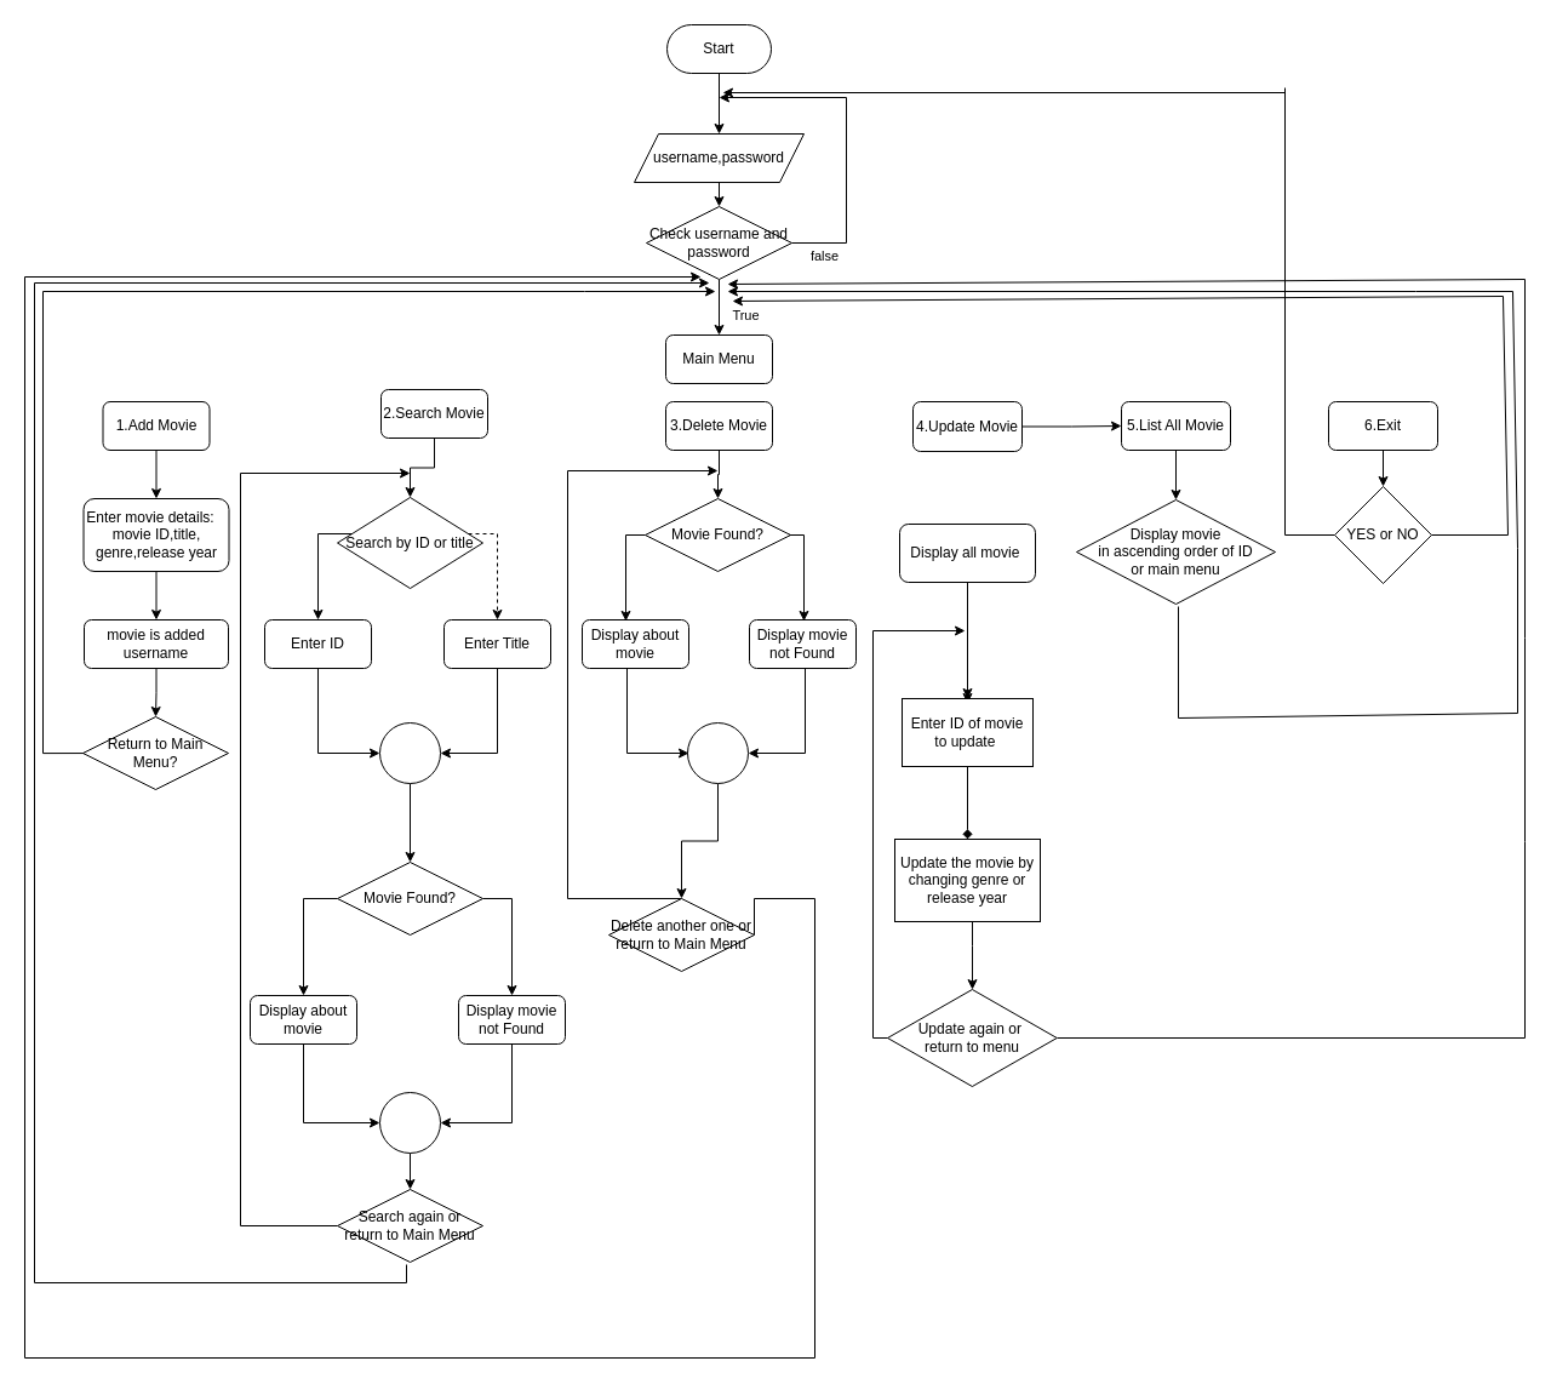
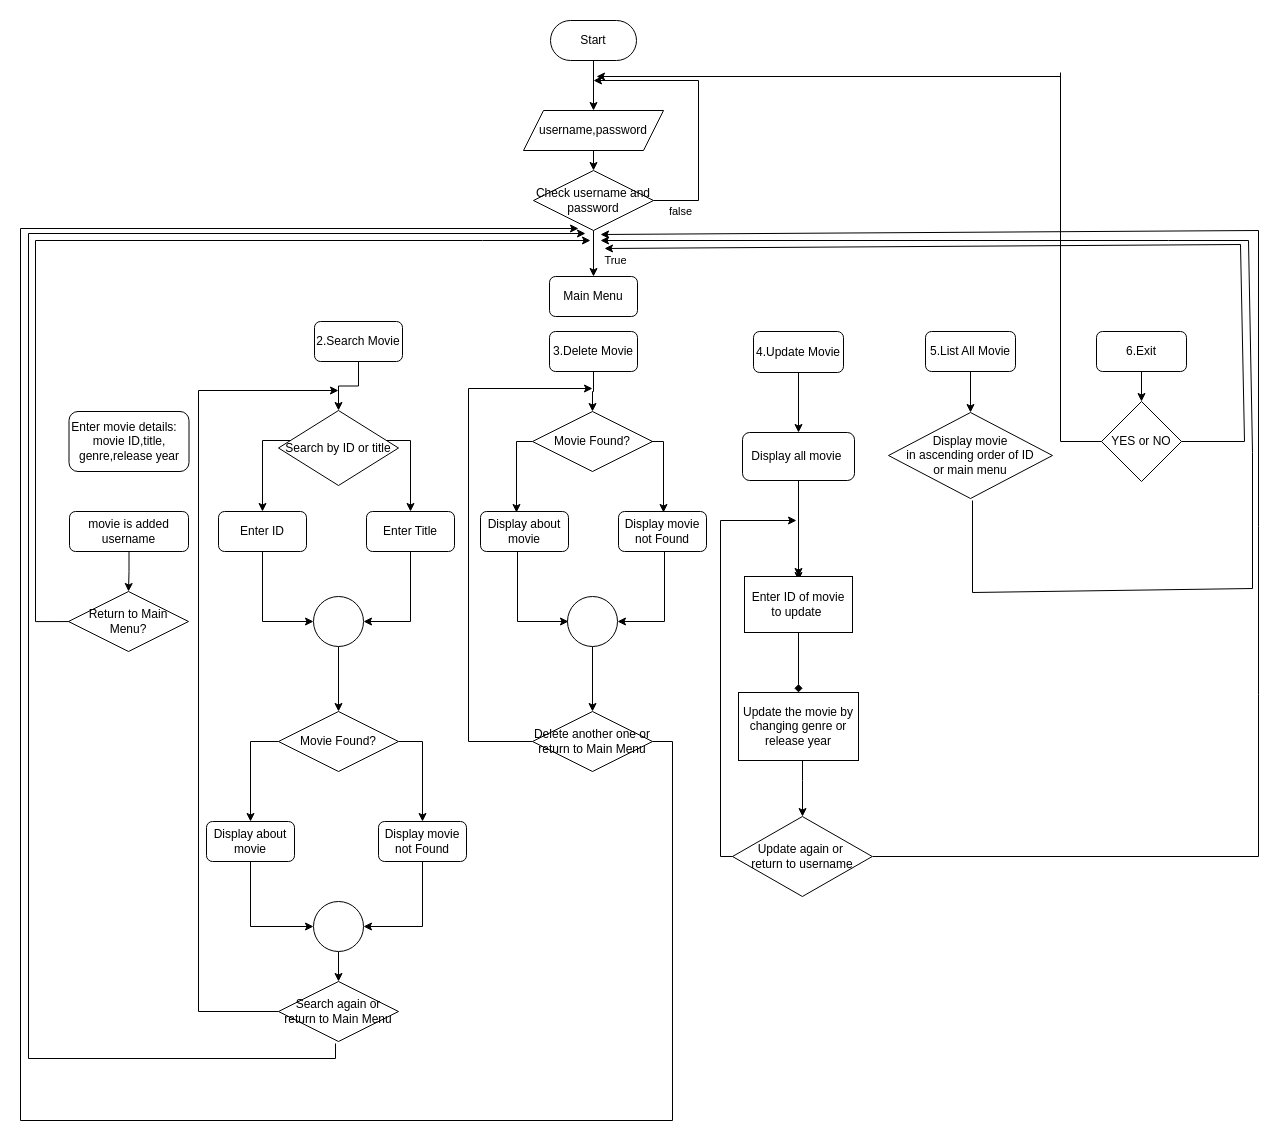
  <mxCell id="0" value="" />
  <mxCell id="1" parent="0" />
  <mxCell id="2" style="edgeStyle=orthogonalEdgeStyle;rounded=0;orthogonalLoop=1;jettySize=auto;html=1;entryX=0.5;entryY=0;entryDx=0;entryDy=0;" parent="1" source="3" target="5" edge="1"><mxGeometry relative="1" as="geometry" /></mxCell>
  <mxCell id="3" value="Start" style="rounded=1;whiteSpace=wrap;html=1;arcSize=50;" parent="1" vertex="1"><mxGeometry x="550" y="20" width="86" height="40" as="geometry" /></mxCell>
  <mxCell id="4" style="edgeStyle=orthogonalEdgeStyle;rounded=0;orthogonalLoop=1;jettySize=auto;html=1;exitX=0.5;exitY=1;exitDx=0;exitDy=0;entryX=0.5;entryY=0;entryDx=0;entryDy=0;" parent="1" source="5" target="57" edge="1"><mxGeometry relative="1" as="geometry" /></mxCell>
  <mxCell id="5" value="username,password" style="shape=parallelogram;perimeter=parallelogramPerimeter;whiteSpace=wrap;html=1;fixedSize=1;" parent="1" vertex="1"><mxGeometry x="523" y="110" width="140" height="40" as="geometry" /></mxCell>
- <mxCell id="6" style="edgeStyle=orthogonalEdgeStyle;rounded=0;orthogonalLoop=1;jettySize=auto;html=1;exitX=0.5;exitY=1;exitDx=0;exitDy=0;entryX=0.5;entryY=0;entryDx=0;entryDy=0;" parent="1" source="7" target="19" edge="1"><mxGeometry relative="1" as="geometry" /></mxCell>
- <mxCell id="7" value="1.Add Movie" style="rounded=1;whiteSpace=wrap;html=1;" parent="1" vertex="1"><mxGeometry x="84.5" y="331" width="88" height="40" as="geometry" /></mxCell>
  <mxCell id="8" style="edgeStyle=orthogonalEdgeStyle;rounded=0;orthogonalLoop=1;jettySize=auto;html=1;entryX=0.5;entryY=0;entryDx=0;entryDy=0;" parent="1" source="9" target="26" edge="1"><mxGeometry relative="1" as="geometry" /></mxCell>
  <mxCell id="9" value="2.Search Movie" style="rounded=1;whiteSpace=wrap;html=1;" parent="1" vertex="1"><mxGeometry x="314" y="321" width="88" height="40" as="geometry" /></mxCell>
  <mxCell id="10" style="edgeStyle=orthogonalEdgeStyle;rounded=0;orthogonalLoop=1;jettySize=auto;html=1;entryX=0.5;entryY=0;entryDx=0;entryDy=0;" parent="1" source="11" target="43" edge="1"><mxGeometry relative="1" as="geometry" /></mxCell>
  <mxCell id="11" value="3.Delete Movie" style="rounded=1;whiteSpace=wrap;html=1;" parent="1" vertex="1"><mxGeometry x="549" y="331" width="88" height="40" as="geometry" /></mxCell>
- <mxCell id="12" value="" style="edgeStyle=orthogonalEdgeStyle;rounded=0;orthogonalLoop=1;jettySize=auto;html=1;" edge="1" parent="1" source="13" target="15"><mxGeometry relative="1" as="geometry" /></mxCell>
+ <mxCell id="12" value="" style="edgeStyle=orthogonalEdgeStyle;rounded=0;orthogonalLoop=1;jettySize=auto;html=1;" edge="1" parent="1" source="13" target="67"><mxGeometry relative="1" as="geometry" /></mxCell>
  <mxCell id="13" value="4.Update Movie" style="rounded=1;whiteSpace=wrap;html=1;" parent="1" vertex="1"><mxGeometry x="753" y="331" width="90" height="41" as="geometry" /></mxCell>
  <mxCell id="14" value="" style="edgeStyle=orthogonalEdgeStyle;rounded=0;orthogonalLoop=1;jettySize=auto;html=1;" edge="1" parent="1" source="15" target="74"><mxGeometry relative="1" as="geometry" /></mxCell>
  <mxCell id="15" value="5.List All Movie" style="rounded=1;whiteSpace=wrap;html=1;" parent="1" vertex="1"><mxGeometry x="925" y="331" width="90" height="40" as="geometry" /></mxCell>
  <mxCell id="16" value="" style="edgeStyle=orthogonalEdgeStyle;rounded=0;orthogonalLoop=1;jettySize=auto;html=1;" edge="1" parent="1" source="17" target="77"><mxGeometry relative="1" as="geometry" /></mxCell>
  <mxCell id="17" value="6.Exit" style="rounded=1;whiteSpace=wrap;html=1;" parent="1" vertex="1"><mxGeometry x="1096" y="331" width="90" height="40" as="geometry" /></mxCell>
- <mxCell id="18" style="edgeStyle=orthogonalEdgeStyle;rounded=0;orthogonalLoop=1;jettySize=auto;html=1;entryX=0.5;entryY=0;entryDx=0;entryDy=0;" parent="1" source="19" target="21" edge="1"><mxGeometry relative="1" as="geometry" /></mxCell>
  <mxCell id="19" value="Enter movie details:&amp;nbsp; &amp;nbsp; movie ID,title, genre,release year" style="rounded=1;whiteSpace=wrap;html=1;" parent="1" vertex="1"><mxGeometry x="68.5" y="411" width="120" height="60" as="geometry" /></mxCell>
  <mxCell id="20" style="edgeStyle=orthogonalEdgeStyle;rounded=0;orthogonalLoop=1;jettySize=auto;html=1;entryX=0.5;entryY=0;entryDx=0;entryDy=0;" parent="1" source="21" target="23" edge="1"><mxGeometry relative="1" as="geometry" /></mxCell>
  <mxCell id="21" value="movie is added username" style="rounded=1;whiteSpace=wrap;html=1;" parent="1" vertex="1"><mxGeometry x="69" y="511" width="119" height="40" as="geometry" /></mxCell>
  <mxCell id="22" style="edgeStyle=orthogonalEdgeStyle;rounded=0;orthogonalLoop=1;jettySize=auto;html=1;" parent="1" edge="1"><mxGeometry relative="1" as="geometry"><mxPoint x="590" y="240" as="targetPoint" /><mxPoint x="71.882" y="621.059" as="sourcePoint" /><Array as="points"><mxPoint x="35" y="621" /><mxPoint x="35" y="240" /><mxPoint x="482" y="240" /></Array></mxGeometry></mxCell>
  <mxCell id="23" value="Return to Main Menu?" style="rhombus;whiteSpace=wrap;html=1;" parent="1" vertex="1"><mxGeometry x="68" y="591" width="120" height="60" as="geometry" /></mxCell>
  <mxCell id="24" style="edgeStyle=orthogonalEdgeStyle;rounded=0;orthogonalLoop=1;jettySize=auto;html=1;entryX=0.5;entryY=0;entryDx=0;entryDy=0;" parent="1" source="26" target="28" edge="1"><mxGeometry relative="1" as="geometry"><Array as="points"><mxPoint x="262" y="440" /></Array></mxGeometry></mxCell>
- <mxCell id="25" style="edgeStyle=orthogonalEdgeStyle;rounded=0;orthogonalLoop=1;jettySize=auto;html=1;entryX=0.5;entryY=0;entryDx=0;entryDy=0;dashed=1;" parent="1" source="26" target="30" edge="1"><mxGeometry relative="1" as="geometry"><Array as="points"><mxPoint x="410" y="440" /></Array></mxGeometry></mxCell>
+ <mxCell id="25" style="edgeStyle=orthogonalEdgeStyle;rounded=0;orthogonalLoop=1;jettySize=auto;html=1;entryX=0.5;entryY=0;entryDx=0;entryDy=0;" parent="1" source="26" target="30" edge="1"><mxGeometry relative="1" as="geometry"><Array as="points"><mxPoint x="410" y="440" /></Array></mxGeometry></mxCell>
  <mxCell id="26" value="Search by ID or title" style="rhombus;whiteSpace=wrap;html=1;" parent="1" vertex="1"><mxGeometry x="278" y="410" width="120" height="75" as="geometry" /></mxCell>
  <mxCell id="27" style="edgeStyle=orthogonalEdgeStyle;rounded=0;orthogonalLoop=1;jettySize=auto;html=1;entryX=0;entryY=0.5;entryDx=0;entryDy=0;" parent="1" edge="1"><mxGeometry relative="1" as="geometry"><mxPoint x="262" y="551" as="sourcePoint" /><mxPoint x="313" y="621" as="targetPoint" /><Array as="points"><mxPoint x="262" y="621.06" /></Array></mxGeometry></mxCell>
  <mxCell id="28" value="Enter ID" style="rounded=1;whiteSpace=wrap;html=1;" parent="1" vertex="1"><mxGeometry x="218" y="511" width="88" height="40" as="geometry" /></mxCell>
  <mxCell id="29" style="edgeStyle=orthogonalEdgeStyle;rounded=0;orthogonalLoop=1;jettySize=auto;html=1;entryX=1;entryY=0.5;entryDx=0;entryDy=0;" parent="1" source="30" target="32" edge="1"><mxGeometry relative="1" as="geometry"><mxPoint x="410" y="620" as="targetPoint" /><Array as="points"><mxPoint x="410" y="621" /></Array></mxGeometry></mxCell>
  <mxCell id="30" value="Enter Title" style="rounded=1;whiteSpace=wrap;html=1;" parent="1" vertex="1"><mxGeometry x="366" y="511" width="88" height="40" as="geometry" /></mxCell>
  <mxCell id="31" style="edgeStyle=orthogonalEdgeStyle;rounded=0;orthogonalLoop=1;jettySize=auto;html=1;entryX=0.5;entryY=0;entryDx=0;entryDy=0;" parent="1" source="32" target="35" edge="1"><mxGeometry relative="1" as="geometry" /></mxCell>
  <mxCell id="32" value="" style="ellipse;whiteSpace=wrap;html=1;aspect=fixed;" parent="1" vertex="1"><mxGeometry x="313" y="596" width="50" height="50" as="geometry" /></mxCell>
  <mxCell id="33" style="edgeStyle=orthogonalEdgeStyle;rounded=0;orthogonalLoop=1;jettySize=auto;html=1;entryX=0.5;entryY=0;entryDx=0;entryDy=0;" parent="1" source="35" target="37" edge="1"><mxGeometry relative="1" as="geometry"><Array as="points"><mxPoint x="250" y="741" /></Array></mxGeometry></mxCell>
  <mxCell id="34" style="edgeStyle=orthogonalEdgeStyle;rounded=0;orthogonalLoop=1;jettySize=auto;html=1;entryX=0.5;entryY=0;entryDx=0;entryDy=0;" parent="1" source="35" target="39" edge="1"><mxGeometry relative="1" as="geometry"><Array as="points"><mxPoint x="422" y="741" /></Array></mxGeometry></mxCell>
  <mxCell id="35" value="Movie Found?" style="rhombus;whiteSpace=wrap;html=1;" parent="1" vertex="1"><mxGeometry x="278" y="711" width="120" height="60" as="geometry" /></mxCell>
  <mxCell id="36" style="edgeStyle=orthogonalEdgeStyle;rounded=0;orthogonalLoop=1;jettySize=auto;html=1;entryX=0;entryY=0.5;entryDx=0;entryDy=0;" parent="1" source="37" target="50" edge="1"><mxGeometry relative="1" as="geometry"><Array as="points"><mxPoint x="250" y="926" /></Array></mxGeometry></mxCell>
  <mxCell id="37" value="Display about movie" style="rounded=1;whiteSpace=wrap;html=1;" parent="1" vertex="1"><mxGeometry x="206" y="821" width="88" height="40" as="geometry" /></mxCell>
  <mxCell id="38" style="edgeStyle=orthogonalEdgeStyle;rounded=0;orthogonalLoop=1;jettySize=auto;html=1;entryX=1;entryY=0.5;entryDx=0;entryDy=0;" parent="1" source="39" target="50" edge="1"><mxGeometry relative="1" as="geometry"><Array as="points"><mxPoint x="422" y="926" /></Array></mxGeometry></mxCell>
  <mxCell id="39" value="Display movie not Found" style="rounded=1;whiteSpace=wrap;html=1;" parent="1" vertex="1"><mxGeometry x="378" y="821" width="88" height="40" as="geometry" /></mxCell>
  <mxCell id="40" style="edgeStyle=orthogonalEdgeStyle;rounded=0;orthogonalLoop=1;jettySize=auto;html=1;" parent="1" source="42" edge="1"><mxGeometry relative="1" as="geometry"><mxPoint x="338" y="390" as="targetPoint" /><Array as="points"><mxPoint x="198" y="1011" /><mxPoint x="198" y="390" /></Array></mxGeometry></mxCell>
  <mxCell id="41" style="edgeStyle=orthogonalEdgeStyle;rounded=0;orthogonalLoop=1;jettySize=auto;html=1;" parent="1" edge="1"><mxGeometry relative="1" as="geometry"><mxPoint x="585" y="233" as="targetPoint" /><mxPoint x="335" y="1043" as="sourcePoint" /><Array as="points"><mxPoint x="335" y="1058" /><mxPoint x="28" y="1058" /><mxPoint x="28" y="233" /></Array></mxGeometry></mxCell>
  <mxCell id="42" value="Search again or return to Main Menu" style="rhombus;whiteSpace=wrap;html=1;" parent="1" vertex="1"><mxGeometry x="278" y="981" width="120" height="60" as="geometry" /></mxCell>
  <mxCell id="43" value="Movie Found?" style="rhombus;whiteSpace=wrap;html=1;" parent="1" vertex="1"><mxGeometry x="532" y="411" width="120" height="60" as="geometry" /></mxCell>
  <mxCell id="44" value="Display about movie" style="rounded=1;whiteSpace=wrap;html=1;" parent="1" vertex="1"><mxGeometry x="480" y="511" width="88" height="40" as="geometry" /></mxCell>
  <mxCell id="45" value="Display movie not Found" style="rounded=1;whiteSpace=wrap;html=1;" parent="1" vertex="1"><mxGeometry x="618" y="511" width="88" height="40" as="geometry" /></mxCell>
  <mxCell id="46" style="edgeStyle=orthogonalEdgeStyle;rounded=0;orthogonalLoop=1;jettySize=auto;html=1;" parent="1" source="48" edge="1"><mxGeometry relative="1" as="geometry"><mxPoint x="592" y="388" as="targetPoint" /><Array as="points"><mxPoint x="468" y="741" /><mxPoint x="468" y="388" /></Array></mxGeometry></mxCell>
  <mxCell id="47" style="edgeStyle=orthogonalEdgeStyle;rounded=0;orthogonalLoop=1;jettySize=auto;html=1;exitX=1;exitY=0.5;exitDx=0;exitDy=0;" parent="1" source="48" edge="1"><mxGeometry relative="1" as="geometry"><mxPoint x="578" y="228" as="targetPoint" /><mxPoint x="545" y="771" as="sourcePoint" /><Array as="points"><mxPoint x="672" y="741" /><mxPoint x="672" y="1120" /><mxPoint x="20" y="1120" /><mxPoint x="20" y="228" /></Array></mxGeometry></mxCell>
- <mxCell id="48" value="Delete another one or return to Main Menu" style="rhombus;whiteSpace=wrap;html=1;" parent="1" vertex="1"><mxGeometry x="502" y="741" width="120" height="60" as="geometry" /></mxCell>
+ <mxCell id="48" value="Delete another one or return to Main Menu" style="rhombus;whiteSpace=wrap;html=1;" parent="1" vertex="1"><mxGeometry x="532" y="711" width="120" height="60" as="geometry" /></mxCell>
  <mxCell id="49" style="edgeStyle=orthogonalEdgeStyle;rounded=0;orthogonalLoop=1;jettySize=auto;html=1;entryX=0.5;entryY=0;entryDx=0;entryDy=0;" parent="1" source="50" target="42" edge="1"><mxGeometry relative="1" as="geometry" /></mxCell>
  <mxCell id="50" value="" style="ellipse;whiteSpace=wrap;html=1;aspect=fixed;" parent="1" vertex="1"><mxGeometry x="313" y="901" width="50" height="50" as="geometry" /></mxCell>
  <mxCell id="51" style="edgeStyle=orthogonalEdgeStyle;rounded=0;orthogonalLoop=1;jettySize=auto;html=1;entryX=0.5;entryY=0;entryDx=0;entryDy=0;" parent="1" source="52" target="48" edge="1"><mxGeometry relative="1" as="geometry" /></mxCell>
  <mxCell id="52" value="" style="ellipse;whiteSpace=wrap;html=1;aspect=fixed;" parent="1" vertex="1"><mxGeometry x="567" y="596" width="50" height="50" as="geometry" /></mxCell>
  <mxCell id="53" style="edgeStyle=orthogonalEdgeStyle;rounded=0;orthogonalLoop=1;jettySize=auto;html=1;exitX=0.5;exitY=1;exitDx=0;exitDy=0;entryX=0.5;entryY=0;entryDx=0;entryDy=0;" parent="1" source="57" target="58" edge="1"><mxGeometry relative="1" as="geometry" /></mxCell>
  <mxCell id="54" value="True" style="edgeLabel;html=1;align=center;verticalAlign=middle;resizable=0;points=[];" parent="53" vertex="1" connectable="0"><mxGeometry x="-0.178" y="1" relative="1" as="geometry"><mxPoint x="20" y="10" as="offset" /></mxGeometry></mxCell>
  <mxCell id="55" style="edgeStyle=orthogonalEdgeStyle;rounded=0;orthogonalLoop=1;jettySize=auto;html=1;" parent="1" source="57" edge="1"><mxGeometry relative="1" as="geometry"><mxPoint x="593" y="80" as="targetPoint" /><Array as="points"><mxPoint x="698" y="200" /><mxPoint x="698" y="80" /></Array></mxGeometry></mxCell>
  <mxCell id="56" value="false" style="edgeLabel;html=1;align=center;verticalAlign=middle;resizable=0;points=[];" parent="55" vertex="1" connectable="0"><mxGeometry x="-0.81" y="-5" relative="1" as="geometry"><mxPoint y="5" as="offset" /></mxGeometry></mxCell>
  <mxCell id="57" value="Check username and password" style="rhombus;whiteSpace=wrap;html=1;" parent="1" vertex="1"><mxGeometry x="533" y="170" width="120" height="60" as="geometry" /></mxCell>
  <mxCell id="58" value="Main Menu" style="rounded=1;whiteSpace=wrap;html=1;" parent="1" vertex="1"><mxGeometry x="549" y="276" width="88" height="40" as="geometry" /></mxCell>
  <mxCell id="59" style="edgeStyle=orthogonalEdgeStyle;rounded=0;orthogonalLoop=1;jettySize=auto;html=1;entryX=0.5;entryY=0;entryDx=0;entryDy=0;" parent="1" edge="1"><mxGeometry relative="1" as="geometry"><mxPoint x="532" y="441" as="sourcePoint" /><mxPoint x="516" y="512" as="targetPoint" /><Array as="points"><mxPoint x="516" y="441" /></Array></mxGeometry></mxCell>
  <mxCell id="60" style="edgeStyle=orthogonalEdgeStyle;rounded=0;orthogonalLoop=1;jettySize=auto;html=1;entryX=0.5;entryY=0;entryDx=0;entryDy=0;" parent="1" edge="1"><mxGeometry relative="1" as="geometry"><mxPoint x="651" y="441" as="sourcePoint" /><mxPoint x="663" y="512" as="targetPoint" /><Array as="points"><mxPoint x="663" y="441" /></Array></mxGeometry></mxCell>
  <mxCell id="61" style="edgeStyle=orthogonalEdgeStyle;rounded=0;orthogonalLoop=1;jettySize=auto;html=1;entryX=0;entryY=0.5;entryDx=0;entryDy=0;" parent="1" edge="1"><mxGeometry relative="1" as="geometry"><mxPoint x="517" y="551" as="sourcePoint" /><mxPoint x="568" y="621" as="targetPoint" /><Array as="points"><mxPoint x="517" y="621.06" /></Array></mxGeometry></mxCell>
  <mxCell id="62" style="edgeStyle=orthogonalEdgeStyle;rounded=0;orthogonalLoop=1;jettySize=auto;html=1;entryX=1;entryY=0.5;entryDx=0;entryDy=0;" parent="1" edge="1"><mxGeometry relative="1" as="geometry"><mxPoint x="617" y="621" as="targetPoint" /><mxPoint x="664" y="551" as="sourcePoint" /><Array as="points"><mxPoint x="664" y="621" /></Array></mxGeometry></mxCell>
  <mxCell id="63" value="" style="edgeStyle=orthogonalEdgeStyle;rounded=0;orthogonalLoop=1;jettySize=auto;html=1;" edge="1" parent="1" source="64" target="65"><mxGeometry relative="1" as="geometry"><Array as="points"><mxPoint x="802" y="780" /><mxPoint x="802" y="780" /></Array></mxGeometry></mxCell>
  <mxCell id="64" value="Update the movie by&lt;div&gt;changing genre or&lt;/div&gt;&lt;div&gt;release year&lt;/div&gt;" style="rounded=0;whiteSpace=wrap;html=1;" vertex="1" parent="1"><mxGeometry x="738" y="692" width="120" height="68" as="geometry" /></mxCell>
- <mxCell id="65" value="Update again or&amp;nbsp;&lt;div&gt;return to menu&lt;/div&gt;" style="rhombus;whiteSpace=wrap;html=1;" vertex="1" parent="1"><mxGeometry x="732" y="816" width="139.75" height="80" as="geometry" /></mxCell>
+ <mxCell id="65" value="Update again or&amp;nbsp;&lt;div&gt;return to username&lt;/div&gt;" style="rhombus;whiteSpace=wrap;html=1;" vertex="1" parent="1"><mxGeometry x="732" y="816" width="139.75" height="80" as="geometry" /></mxCell>
  <mxCell id="66" style="edgeStyle=orthogonalEdgeStyle;rounded=0;orthogonalLoop=1;jettySize=auto;html=1;entryX=0.5;entryY=0;entryDx=0;entryDy=0;" edge="1" parent="1" source="67" target="70"><mxGeometry relative="1" as="geometry" /></mxCell>
  <mxCell id="67" value="Display all movie&amp;nbsp;" style="rounded=1;whiteSpace=wrap;html=1;" vertex="1" parent="1"><mxGeometry x="742" y="432" width="112" height="48" as="geometry" /></mxCell>
  <mxCell id="68" style="edgeStyle=orthogonalEdgeStyle;rounded=0;orthogonalLoop=1;jettySize=auto;html=1;" edge="1" parent="1" source="70"><mxGeometry relative="1" as="geometry"><mxPoint x="798" y="580" as="targetPoint" /></mxGeometry></mxCell>
  <mxCell id="69" value="" style="edgeStyle=orthogonalEdgeStyle;rounded=0;orthogonalLoop=1;jettySize=auto;html=1;endArrow=diamond;" edge="1" parent="1" source="70" target="64"><mxGeometry relative="1" as="geometry" /></mxCell>
  <mxCell id="70" value="Enter ID of movie to update&amp;nbsp;" style="rounded=0;whiteSpace=wrap;html=1;" vertex="1" parent="1"><mxGeometry x="744" y="576" width="108" height="56" as="geometry" /></mxCell>
  <mxCell id="71" value="" style="endArrow=classic;html=1;rounded=0;" edge="1" parent="1"><mxGeometry width="50" height="50" relative="1" as="geometry"><mxPoint x="720" y="520" as="sourcePoint" /><mxPoint x="796" y="520" as="targetPoint" /></mxGeometry></mxCell>
  <mxCell id="72" value="" style="endArrow=none;html=1;rounded=0;exitX=0;exitY=0.5;exitDx=0;exitDy=0;" edge="1" parent="1" source="65"><mxGeometry width="50" height="50" relative="1" as="geometry"><mxPoint x="844" y="670" as="sourcePoint" /><mxPoint x="720" y="520" as="targetPoint" /><Array as="points"><mxPoint x="720" y="856" /></Array></mxGeometry></mxCell>
  <mxCell id="73" value="" style="endArrow=classic;html=1;rounded=0;" edge="1" parent="1"><mxGeometry width="50" height="50" relative="1" as="geometry"><mxPoint x="872" y="856" as="sourcePoint" /><mxPoint x="600" y="234" as="targetPoint" /><Array as="points"><mxPoint x="1258" y="856" /><mxPoint x="1258" y="694" /><mxPoint x="1258" y="526" /><mxPoint x="1258" y="230" /></Array></mxGeometry></mxCell>
  <mxCell id="74" value="Display movie&lt;div&gt;in ascending order of ID&lt;/div&gt;&lt;div&gt;or main menu&lt;/div&gt;" style="rhombus;whiteSpace=wrap;html=1;" vertex="1" parent="1"><mxGeometry x="888" y="412" width="164" height="86" as="geometry" /></mxCell>
  <mxCell id="75" value="" style="endArrow=none;html=1;rounded=0;" edge="1" parent="1"><mxGeometry width="50" height="50" relative="1" as="geometry"><mxPoint x="972" y="500" as="sourcePoint" /><mxPoint x="1168" y="240" as="targetPoint" /><Array as="points"><mxPoint x="972" y="592" /><mxPoint x="1252" y="588" /><mxPoint x="1252" y="452" /><mxPoint x="1248" y="240" /></Array></mxGeometry></mxCell>
  <mxCell id="76" value="" style="endArrow=classic;html=1;rounded=0;" edge="1" parent="1"><mxGeometry width="50" height="50" relative="1" as="geometry"><mxPoint x="1168" y="240" as="sourcePoint" /><mxPoint x="600" y="240" as="targetPoint" /></mxGeometry></mxCell>
  <mxCell id="77" value="YES or NO" style="rhombus;whiteSpace=wrap;html=1;" vertex="1" parent="1"><mxGeometry x="1101" y="401" width="80" height="80" as="geometry" /></mxCell>
  <mxCell id="78" value="" style="endArrow=none;html=1;rounded=0;exitX=1;exitY=0.5;exitDx=0;exitDy=0;" edge="1" parent="1" source="77"><mxGeometry width="50" height="50" relative="1" as="geometry"><mxPoint x="868" y="442" as="sourcePoint" /><mxPoint x="1240" y="244" as="targetPoint" /><Array as="points"><mxPoint x="1244" y="441" /></Array></mxGeometry></mxCell>
  <mxCell id="79" value="" style="endArrow=classic;html=1;rounded=0;" edge="1" parent="1"><mxGeometry width="50" height="50" relative="1" as="geometry"><mxPoint x="1240" y="244" as="sourcePoint" /><mxPoint x="604" y="248" as="targetPoint" /></mxGeometry></mxCell>
  <mxCell id="80" value="" style="endArrow=none;html=1;rounded=0;entryX=0;entryY=0.5;entryDx=0;entryDy=0;" edge="1" parent="1" target="77"><mxGeometry width="50" height="50" relative="1" as="geometry"><mxPoint x="1060" y="72" as="sourcePoint" /><mxPoint x="918" y="284" as="targetPoint" /><Array as="points"><mxPoint x="1060" y="441" /></Array></mxGeometry></mxCell>
  <mxCell id="81" value="" style="endArrow=classic;html=1;rounded=0;" edge="1" parent="1"><mxGeometry width="50" height="50" relative="1" as="geometry"><mxPoint x="1060" y="76" as="sourcePoint" /><mxPoint x="596" y="76" as="targetPoint" /></mxGeometry></mxCell>
